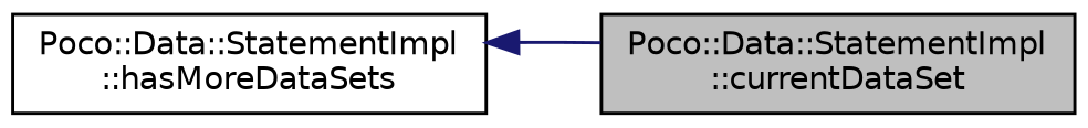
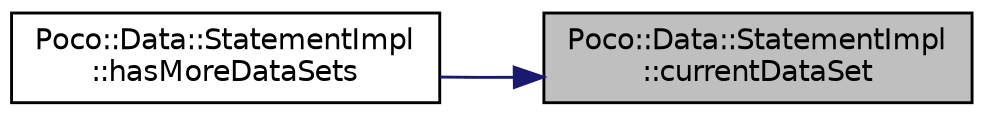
  digraph {
    rankdir=RL
    node [color=black fontname=Helvetica fontsize=10 shape=record style=filled]
    n1 [fillcolor=grey75 fontcolor=black height=0.2 label="Poco::Data::StatementImpl\l::currentDataSet" width=0.4]
    n2 [fillcolor=white height=0.2 label="Poco::Data::StatementImpl\l::hasMoreDataSets" width=0.4]
-   n2 -> n1 [color=midnightblue dir=back fontname=Helvetica fontsize=10 labelfontname=Helvetica labelfontsize=10 style=solid]
+   n1 -> n2 [color=midnightblue dir=back fontname=Helvetica fontsize=10 labelfontname=Helvetica labelfontsize=10 style=solid]
  }
